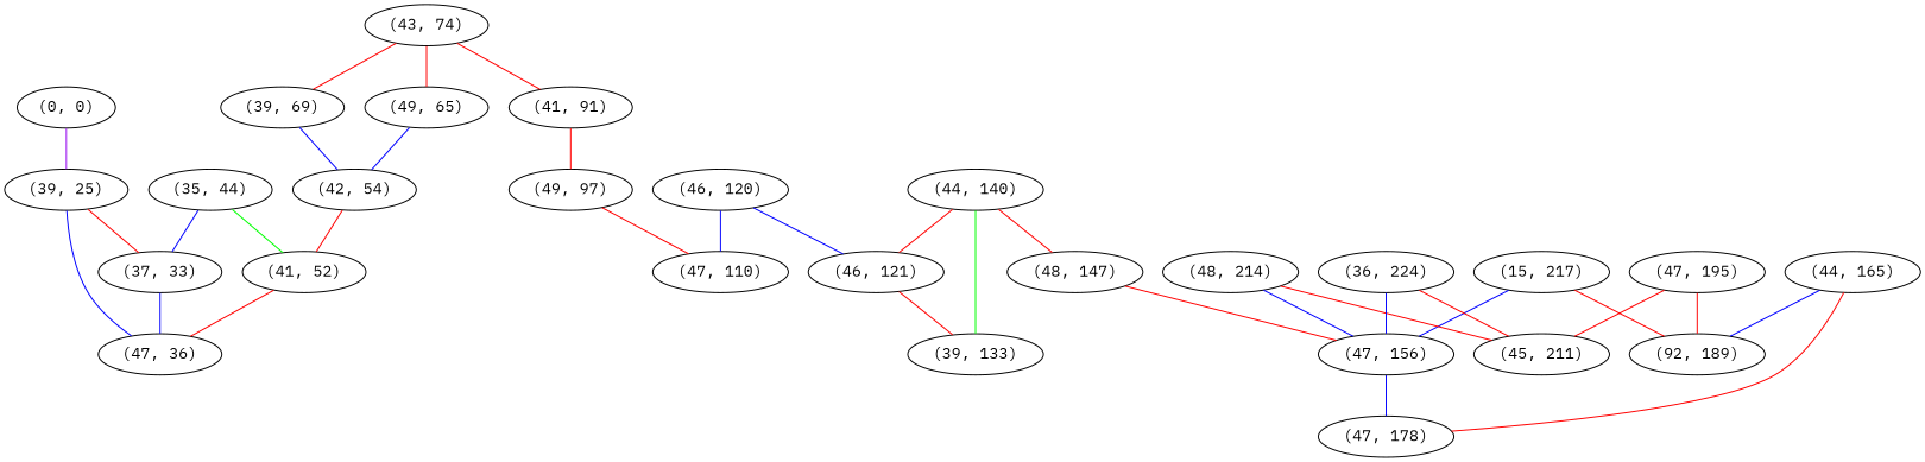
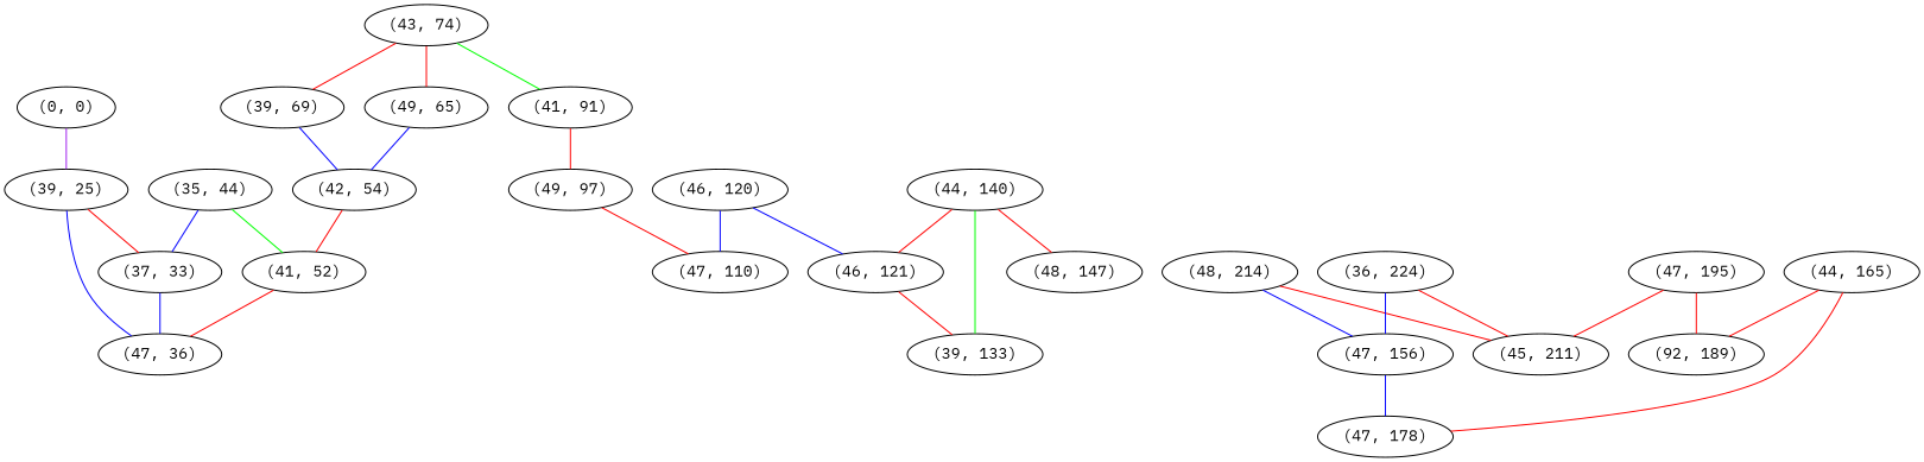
  graph {
    fontname="IBM Plex Mono"
    node [fontname="IBM Plex Mono"]
    edge [color=red fontname="IBM Plex Mono" weight=1]
    "(43, 74)"
    "(49, 65)"
    "(39, 69)"
    "(41, 91)"
    "(42, 54)"
    "(49, 97)"
-   "(15, 217)"
    "(47, 156)"
    n9 [label="(92, 189)"]
    "(47, 178)"
    "(44, 165)"
    "(48, 214)"
    "(45, 211)"
    "(0, 0)"
    "(39, 25)"
    "(37, 33)"
    "(47, 36)"
    "(36, 224)"
    "(35, 44)"
    "(41, 52)"
    "(47, 195)"
    "(44, 140)"
    "(48, 147)"
    "(46, 121)"
    "(39, 133)"
    "(47, 110)"
    "(46, 120)"
    "(43, 74)" -- "(49, 65)"
    "(43, 74)" -- "(39, 69)"
-   "(43, 74)" -- "(41, 91)"
+   "(43, 74)" -- "(41, 91)" [color=green]
    "(49, 65)" -- "(42, 54)" [color=blue weight=3]
    "(39, 69)" -- "(42, 54)" [color=blue weight=3]
    "(41, 91)" -- "(49, 97)"
    "(42, 54)" -- "(41, 52)"
    "(49, 97)" -- "(47, 110)"
-   "(15, 217)" -- "(47, 156)" [color=blue weight=3]
-   "(15, 217)" -- n9
    "(47, 156)" -- "(47, 178)" [color=blue weight=3]
-   "(44, 165)" -- n9 [color=blue]
+   "(44, 165)" -- n9
    "(44, 165)" -- "(47, 178)"
    "(48, 214)" -- "(47, 156)" [color=blue weight=3]
    "(48, 214)" -- "(45, 211)"
    "(0, 0)" -- "(39, 25)" [color=purple weight=4]
    "(39, 25)" -- "(37, 33)"
    "(39, 25)" -- "(47, 36)" [color=blue weight=3]
    "(37, 33)" -- "(47, 36)" [color=blue weight=3]
    "(36, 224)" -- "(47, 156)" [color=blue weight=3]
    "(36, 224)" -- "(45, 211)"
    "(35, 44)" -- "(37, 33)" [color=blue weight=3]
    "(35, 44)" -- "(41, 52)" [color=green weight=2]
    "(41, 52)" -- "(47, 36)"
    "(47, 195)" -- n9
    "(47, 195)" -- "(45, 211)"
    "(44, 140)" -- "(48, 147)"
    "(44, 140)" -- "(46, 121)"
    "(44, 140)" -- "(39, 133)" [color=green weight=2]
-   "(48, 147)" -- "(47, 156)"
    "(46, 121)" -- "(39, 133)"
    "(46, 120)" -- "(46, 121)" [color=blue]
    "(46, 120)" -- "(47, 110)" [color=blue weight=3]
  }
